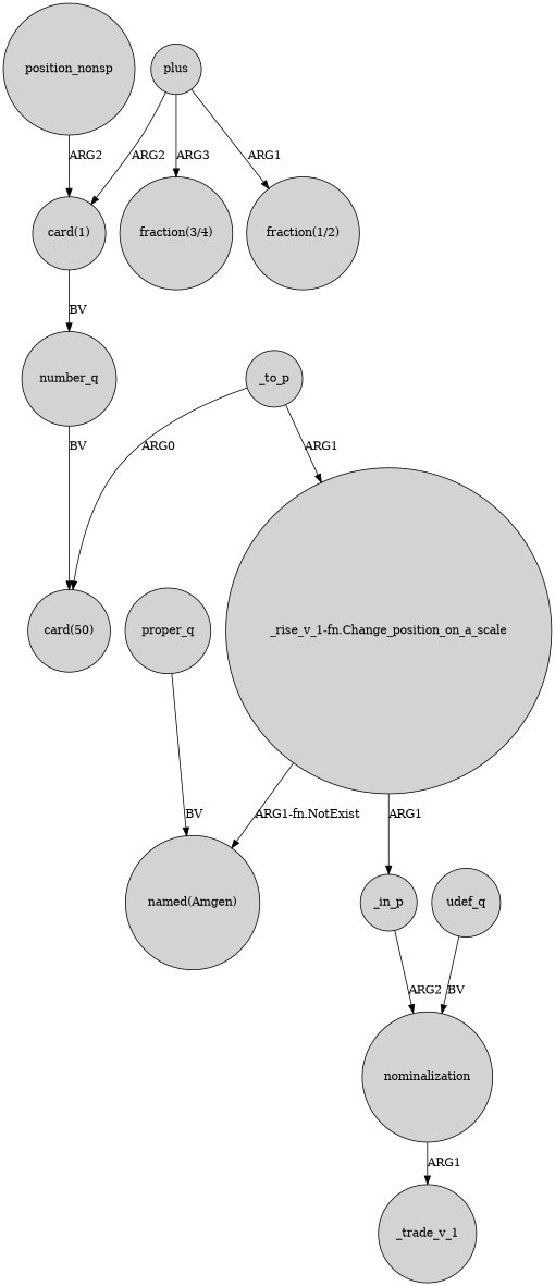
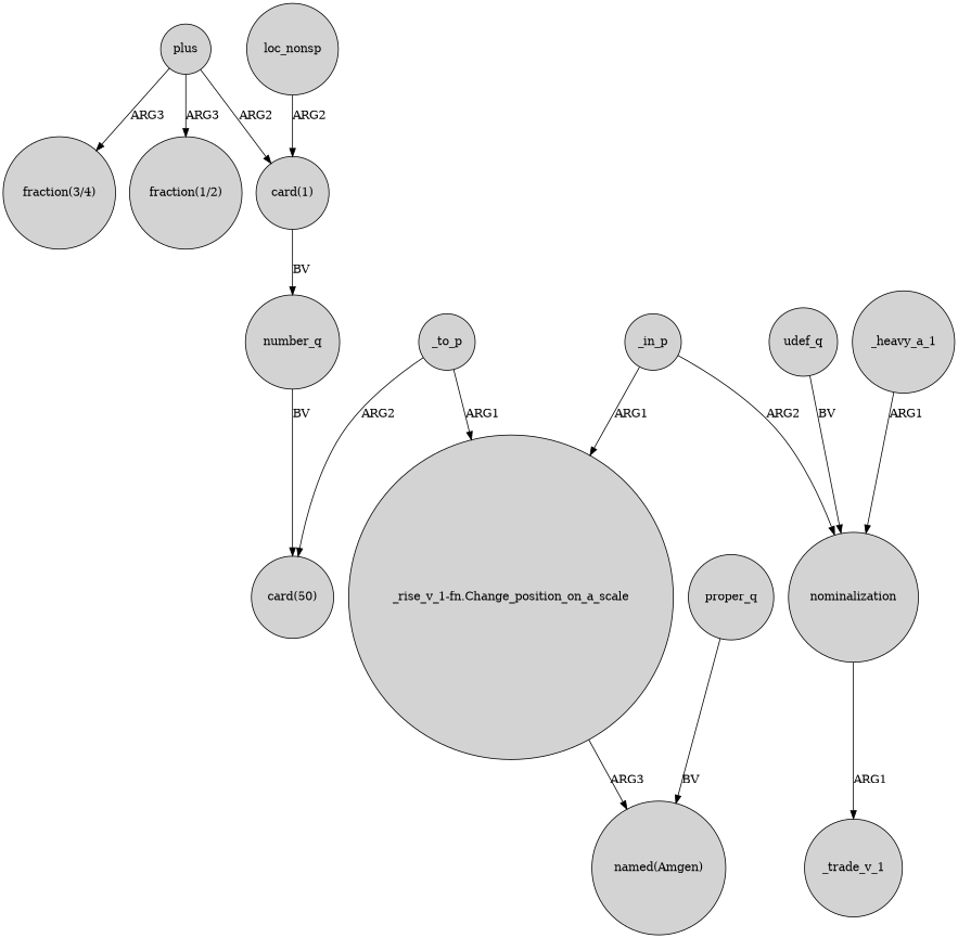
  digraph {
    node [shape=circle style=filled]
    plus
    "card(1)"
    "fraction(3/4)"
    "fraction(1/2)"
    number_q
    "card(50)"
    proper_q
    "named(Amgen)"
-   loc_nonsp [label=position_nonsp]
+   loc_nonsp
    "_rise_v_1-fn.Change_position_on_a_scale"
    _to_p
    _in_p
    nominalization
    _trade_v_1
    udef_q
+   _heavy_a_1
    plus -> "card(1)" [label=ARG2]
    plus -> "fraction(3/4)" [label=ARG3]
-   plus -> "fraction(1/2)" [label=ARG1]
+   plus -> "fraction(1/2)" [label=ARG3]
    "card(1)" -> number_q [label=BV]
    number_q -> "card(50)" [label=BV]
    proper_q -> "named(Amgen)" [label=BV]
    loc_nonsp -> "card(1)" [label=ARG2]
-   "_rise_v_1-fn.Change_position_on_a_scale" -> "named(Amgen)" [label="ARG1-fn.NotExist"]
-   _to_p -> "card(50)" [label=ARG0]
+   "_rise_v_1-fn.Change_position_on_a_scale" -> "named(Amgen)" [label=ARG3]
+   _to_p -> "card(50)" [label=ARG2]
    _to_p -> "_rise_v_1-fn.Change_position_on_a_scale" [label=ARG1]
-   "_rise_v_1-fn.Change_position_on_a_scale" -> _in_p [label=ARG1]
+   _in_p -> "_rise_v_1-fn.Change_position_on_a_scale" [label=ARG1]
    _in_p -> nominalization [label=ARG2]
    nominalization -> _trade_v_1 [label=ARG1]
    udef_q -> nominalization [label=BV]
+   _heavy_a_1 -> nominalization [label=ARG1]
  }
